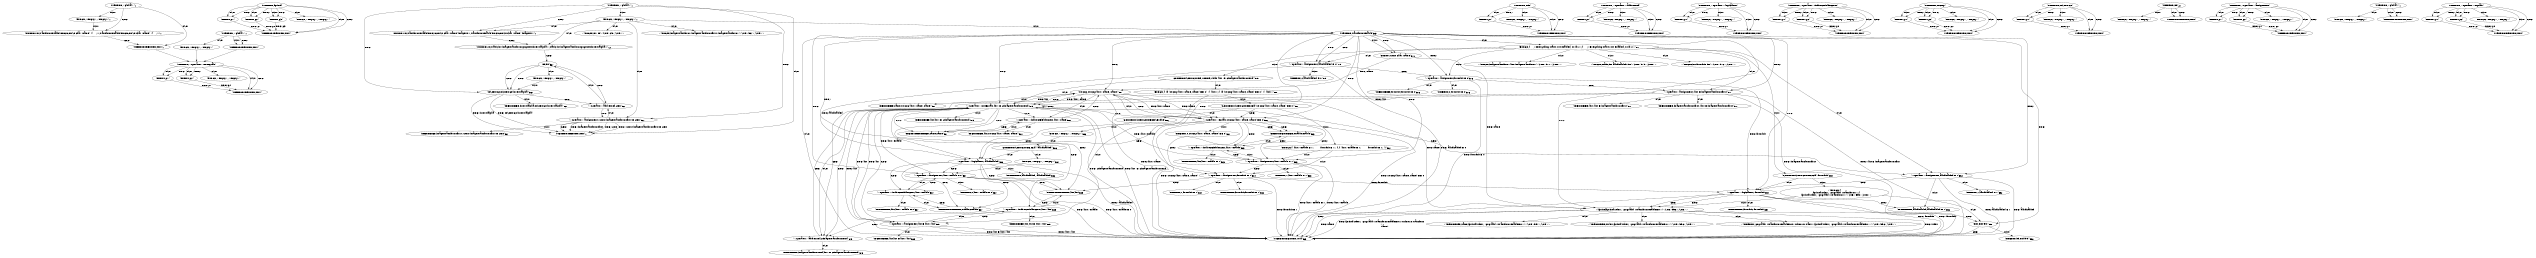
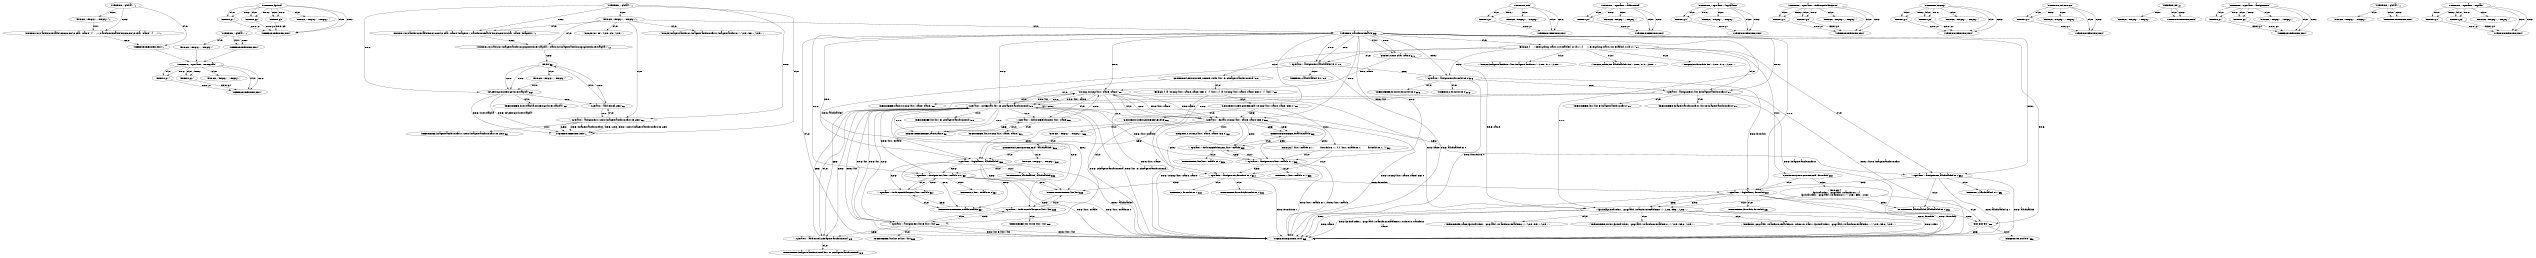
  digraph {
    n1 [label=<(METHOD,&lt;global&gt;)<SUB>1</SUB>>]
    n2 [label=<(BLOCK,&lt;empty&gt;,&lt;empty&gt;)<SUB>1</SUB>>]
    n3 [label=<(UNKNOWN,transform_enable(PNG_CONST char *name)  {     /...,transform_enable(PNG_CONST char *name)  {     /...)<SUB>1</SUB>>]
    n4 [label=<(METHOD_RETURN,ANY)<SUB>1</SUB>>]
    n5 [label=<(METHOD,&lt;operator&gt;.notEquals)>]
    n6 [label=<(PARAM,p1)>]
    n7 [label=<(PARAM,p2)>]
    n8 [label=<(BLOCK,&lt;empty&gt;,&lt;empty&gt;)>]
    n9 [label=<(METHOD_RETURN,ANY)>]
    n10 [label=<(METHOD,&lt;global&gt;)<SUB>1</SUB>>]
    n11 [label=<(BLOCK,&lt;empty&gt;,&lt;empty&gt;)>]
    n12 [label=<(METHOD_RETURN,ANY)>]
    n13 [label=<(METHOD,fprintf)>]
    n14 [label=<(PARAM,p1)>]
    n15 [label=<(PARAM,p2)>]
    n16 [label=<(PARAM,p3)>]
    n17 [label=<(BLOCK,&lt;empty&gt;,&lt;empty&gt;)>]
    n18 [label=<(METHOD_RETURN,ANY)>]
    n19 [label=<(METHOD,&lt;global&gt;)<SUB>1</SUB>>]
    n20 [label=<(BLOCK,&lt;empty&gt;,&lt;empty&gt;)<SUB>1</SUB>>]
    n21 [label=<(UNKNOWN,transform_enable(PNG_CONST char *name) image_tr...,transform_enable(PNG_CONST char *name) image_tr...)<SUB>1</SUB>>]
    n22 [label=<(&lt;operator&gt;.assignment,*const image_transform_first = &amp;PT)<SUB>567</SUB>>]
    n23 [label=<(ITSTRUCT,ITSTRUCT(invert_alpha))<SUB>567</SUB>>]
    n24 [label=<(METHOD_RETURN,ANY)<SUB>1</SUB>>]
    n25 [label=<(UNKNOWN,static int image_transform_png_set_invert_alpha...,static int image_transform_png_set_invert_alpha...)<SUB>12</SUB>>]
    n26 [label="<(LOCAL,IT : IT)<SUB>25</SUB>>"]
    n27 [label="<(LOCAL,image_transform* image_transform_first: image_transform*)<SUB>567</SUB>>"]
    n28 [label=<(METHOD,transform_enable)<SUB>569</SUB>>]
    n29 [label=<(IDENTIFIER,image_transform_first,*const image_transform_first = &amp;PT)<SUB>567</SUB>>]
    n30 [label=<(&lt;operator&gt;.addressOf,&amp;PT)<SUB>567</SUB>>]
    n31 [label=<(IDENTIFIER,invert_alpha,ITSTRUCT(invert_alpha))<SUB>567</SUB>>]
    n32 [label=<(PT,PT)<SUB>567</SUB>>]
    n33 [label=<(PARAM,const char *name)<SUB>570</SUB>>]
    n34 [label=<(BLOCK,{     /* Everything starts out enabled, so if w...,{     /* Everything starts out enabled, so if w...)<SUB>571</SUB>>]
    n35 [label=<(&lt;operator&gt;.assignment,all_disabled = 0)<SUB>575</SUB>>]
    n36 [label=<(&lt;operator&gt;.assignment,found_it = 0)<SUB>576</SUB>>]
    n37 [label=<(&lt;operator&gt;.assignment,*list = image_transform_first)<SUB>577</SUB>>]
    n38 [label=<(&lt;operator&gt;.notEquals,list != &amp;image_transform_end)<SUB>579</SUB>>]
    n39 [label=<(&lt;operator&gt;.equals,strcmp(list-&gt;name, name) == 0)<SUB>581</SUB>>]
    n40 [label=<(strcmp,strcmp(list-&gt;name, name))<SUB>581</SUB>>]
    n41 [label=<(&lt;operator&gt;.assignment,list-&gt;enable = 1)<SUB>583</SUB>>]
    n42 [label=<(&lt;operator&gt;.assignment,found_it = 1)<SUB>584</SUB>>]
    n43 [label=<(&lt;operator&gt;.logicalNot,!all_disabled)<SUB>586</SUB>>]
    n44 [label=<(&lt;operator&gt;.assignment,list-&gt;enable = 0)<SUB>587</SUB>>]
    n45 [label=<(&lt;operator&gt;.assignment,all_disabled = 1)<SUB>592</SUB>>]
    n46 [label=<(&lt;operator&gt;.logicalNot,!found_it)<SUB>594</SUB>>]
    n47 [label="<(fprintf,fprintf(stderr, &quot;pngvalid: --transform-enable=%...)<SUB>596</SUB>>"]
    n48 [label=<(exit,exit(99))<SUB>598</SUB>>]
    n49 [label=<(METHOD_RETURN,void)<SUB>569</SUB>>]
    n50 [label=<(BLOCK,&lt;empty&gt;,&lt;empty&gt;)>]
    n51 [label="<(LOCAL,static int all_disabled: int)<SUB>575</SUB>>"]
    n52 [label="<(LOCAL,int found_it: int)<SUB>576</SUB>>"]
    n53 [label="<(LOCAL,image_transform* list: image_transform*)<SUB>577</SUB>>"]
    n54 [label=<(CONTROL_STRUCTURE,WHILE,while (list != &amp;image_transform_end))<SUB>579</SUB>>]
    n55 [label=<(CONTROL_STRUCTURE,IF,if (!found_it))<SUB>594</SUB>>]
    n56 [label=<(LITERAL,0,all_disabled = 0)<SUB>575</SUB>>]
    n57 [label=<(IDENTIFIER,found_it,found_it = 0)<SUB>576</SUB>>]
    n58 [label=<(LITERAL,0,found_it = 0)<SUB>576</SUB>>]
    n59 [label=<(IDENTIFIER,list,*list = image_transform_first)<SUB>577</SUB>>]
    n60 [label=<(IDENTIFIER,image_transform_first,*list = image_transform_first)<SUB>577</SUB>>]
    n61 [label=<(&lt;operator&gt;.addressOf,&amp;image_transform_end)<SUB>579</SUB>>]
    n62 [label=<(IDENTIFIER,list,list != &amp;image_transform_end)<SUB>579</SUB>>]
    n63 [label=<(&lt;operator&gt;.indirectFieldAccess,list-&gt;name)<SUB>581</SUB>>]
    n64 [label=<(FIELD_IDENTIFIER,name,name)<SUB>581</SUB>>]
    n65 [label=<(&lt;operator&gt;.assignment,list = list-&gt;list)<SUB>589</SUB>>]
    n66 [label=<(&lt;operator&gt;.indirectFieldAccess,list-&gt;list)<SUB>589</SUB>>]
    n67 [label=<(FIELD_IDENTIFIER,list,list)<SUB>589</SUB>>]
    n68 [label=<(LITERAL,0,strcmp(list-&gt;name, name) == 0)<SUB>581</SUB>>]
    n69 [label=<(&lt;operator&gt;.indirectFieldAccess,list-&gt;enable)<SUB>583</SUB>>]
    n70 [label=<(FIELD_IDENTIFIER,enable,enable)<SUB>583</SUB>>]
    n71 [label=<(IDENTIFIER,name,strcmp(list-&gt;name, name))<SUB>581</SUB>>]
    n72 [label=<(LITERAL,1,list-&gt;enable = 1)<SUB>583</SUB>>]
    n73 [label=<(IDENTIFIER,found_it,found_it = 1)<SUB>582</SUB>>]
    n74 [label=<(LITERAL,1,found_it = 1)<SUB>584</SUB>>]
    n75 [label=<(IDENTIFIER,all_disabled,!all_disabled)<SUB>586</SUB>>]
    n76 [label=<(&lt;operator&gt;.indirectFieldAccess,list-&gt;enable)<SUB>587</SUB>>]
    n77 [label=<(FIELD_IDENTIFIER,enable,enable)<SUB>587</SUB>>]
    n78 [label=<(LITERAL,0,list-&gt;enable = 0)<SUB>587</SUB>>]
    n79 [label=<(IDENTIFIER,all_disabled,all_disabled = 1)<SUB>592</SUB>>]
    n80 [label=<(LITERAL,1,all_disabled = 1)<SUB>592</SUB>>]
    n81 [label=<(IDENTIFIER,found_it,!found_it)<SUB>594</SUB>>]
    n82 [label="<(IDENTIFIER,stderr,fprintf(stderr, &quot;pngvalid: --transform-enable=%...)<SUB>596</SUB>>"]
    n83 [label="<(LITERAL,&quot;pngvalid: --transform-enable=%s: unknown trans...,fprintf(stderr, &quot;pngvalid: --transform-enable=%...)<SUB>596</SUB>>"]
    n84 [label="<(IDENTIFIER,name,fprintf(stderr, &quot;pngvalid: --transform-enable=%...)<SUB>597</SUB>>"]
    n85 [label=<(LITERAL,99,exit(99))<SUB>598</SUB>>]
    n86 [label=<(BLOCK,{  if (strcmp(list-&gt;name, name) == 0)  {  list-...,{  if (strcmp(list-&gt;name, name) == 0)  {  list-...)<SUB>580</SUB>>]
    n87 [label="<(BLOCK,{\n      fprintf(stderr, &quot;pngvalid: --transform-...,{\n      fprintf(stderr, &quot;pngvalid: --transform-...)<SUB>595</SUB>>"]
    n88 [label=<(IDENTIFIER,image_transform_end,list != &amp;image_transform_end)<SUB>579</SUB>>]
    n89 [label=<(CONTROL_STRUCTURE,IF,if (strcmp(list-&gt;name, name) == 0))<SUB>581</SUB>>]
    n90 [label=<(IDENTIFIER,list,strcmp(list-&gt;name, name))<SUB>581</SUB>>]
    n91 [label=<(IDENTIFIER,list,list = list-&gt;list)<SUB>589</SUB>>]
    n92 [label=<(IDENTIFIER,list,list = list-&gt;list)<SUB>589</SUB>>]
    n93 [label=<(BLOCK,{  list-&gt;enable = 1;          found_it = 1;  },{  list-&gt;enable = 1;          found_it = 1;  })<SUB>582</SUB>>]
    n94 [label=<(CONTROL_STRUCTURE,ELSE,else)<SUB>586</SUB>>]
    n95 [label=<(BLOCK,&lt;empty&gt;,&lt;empty&gt;)<SUB>586</SUB>>]
    n96 [label=<(IDENTIFIER,list,list-&gt;enable = 1)<SUB>583</SUB>>]
    n97 [label=<(CONTROL_STRUCTURE,IF,if (!all_disabled))<SUB>586</SUB>>]
    n98 [label=<(BLOCK,&lt;empty&gt;,&lt;empty&gt;)<SUB>587</SUB>>]
-   n99 [label=<(IDENTIFIER,list,list-&gt;enable = 0)<SUB>587</SUB>>]
    n100 [label=<(METHOD,exit)>]
    n101 [label=<(PARAM,p1)>]
    n102 [label=<(BLOCK,&lt;empty&gt;,&lt;empty&gt;)>]
    n103 [label=<(METHOD_RETURN,ANY)>]
    n104 [label=<(METHOD,&lt;operator&gt;.addressOf)>]
    n105 [label=<(PARAM,p1)>]
    n106 [label=<(BLOCK,&lt;empty&gt;,&lt;empty&gt;)>]
    n107 [label=<(METHOD_RETURN,ANY)>]
    n108 [label=<(METHOD,&lt;operator&gt;.logicalNot)>]
    n109 [label=<(PARAM,p1)>]
    n110 [label=<(BLOCK,&lt;empty&gt;,&lt;empty&gt;)>]
    n111 [label=<(METHOD_RETURN,ANY)>]
    n112 [label=<(METHOD,&lt;operator&gt;.indirectFieldAccess)>]
    n113 [label=<(PARAM,p1)>]
    n114 [label=<(PARAM,p2)>]
    n115 [label=<(BLOCK,&lt;empty&gt;,&lt;empty&gt;)>]
    n116 [label=<(METHOD_RETURN,ANY)>]
    n117 [label=<(METHOD,strcmp)>]
    n118 [label=<(PARAM,p1)>]
    n119 [label=<(PARAM,p2)>]
    n120 [label=<(BLOCK,&lt;empty&gt;,&lt;empty&gt;)>]
    n121 [label=<(METHOD_RETURN,ANY)>]
    n122 [label=<(METHOD,ITSTRUCT)>]
    n123 [label=<(PARAM,p1)>]
    n124 [label=<(BLOCK,&lt;empty&gt;,&lt;empty&gt;)>]
    n125 [label=<(METHOD_RETURN,ANY)>]
    n126 [label=<(METHOD,PT)<SUB>27</SUB>>]
    n127 [label=<(BLOCK,&lt;empty&gt;,&lt;empty&gt;)>]
    n128 [label=<(METHOD_RETURN,ANY)>]
    n129 [label=<(METHOD,&lt;operator&gt;.assignment)>]
    n130 [label=<(PARAM,p1)>]
    n131 [label=<(PARAM,p2)>]
    n132 [label=<(BLOCK,&lt;empty&gt;,&lt;empty&gt;)>]
    n133 [label=<(METHOD_RETURN,ANY)>]
    n134 [label=<(METHOD,&lt;global&gt;)<SUB>1</SUB>>]
    n135 [label=<(BLOCK,&lt;empty&gt;,&lt;empty&gt;)>]
    n136 [label=<(METHOD_RETURN,ANY)>]
    n137 [label=<(METHOD,&lt;operator&gt;.equals)>]
    n138 [label=<(PARAM,p1)>]
    n139 [label=<(PARAM,p2)>]
    n140 [label=<(BLOCK,&lt;empty&gt;,&lt;empty&gt;)>]
    n141 [label=<(METHOD_RETURN,ANY)>]
    n1 -> n2 [label="AST: "]
    n1 -> n3 [label="CFG: "]
    n1 -> n4 [label="AST: "]
    n2 -> n3 [label="AST: "]
    n3 -> n4 [label="CFG: "]
    n4 -> n5
    n5 -> n6 [label="AST: "]
    n5 -> n6 [label="DDG: "]
    n5 -> n7 [label="AST: "]
    n5 -> n7 [label="DDG: "]
    n5 -> n8 [label="AST: "]
    n5 -> n9 [label="AST: "]
    n5 -> n9 [label="CFG: "]
    n6 -> n9 [label="DDG: p1"]
    n7 -> n9 [label="DDG: p2"]
    n10 -> n11 [label="AST: "]
    n10 -> n12 [label="AST: "]
    n10 -> n12 [label="CFG: "]
    n11 -> n5
    n12 -> n5
    n13 -> n14 [label="AST: "]
    n13 -> n14 [label="DDG: "]
    n13 -> n15 [label="AST: "]
    n13 -> n15 [label="DDG: "]
    n13 -> n16 [label="AST: "]
    n13 -> n16 [label="DDG: "]
    n13 -> n17 [label="AST: "]
    n13 -> n18 [label="AST: "]
    n13 -> n18 [label="CFG: "]
    n14 -> n18 [label="DDG: p1"]
    n15 -> n18 [label="DDG: p2"]
    n16 -> n18 [label="DDG: p3"]
    n19 -> n20 [label="AST: "]
    n19 -> n21 [label="CFG: "]
    n19 -> n22 [label="DDG: "]
    n19 -> n23 [label="DDG: "]
    n19 -> n24 [label="AST: "]
    n20 -> n21 [label="AST: "]
    n20 -> n22 [label="AST: "]
    n20 -> n25 [label="AST: "]
    n20 -> n26 [label="AST: "]
    n20 -> n27 [label="AST: "]
    n20 -> n28 [label="AST: "]
    n21 -> n25 [label="CFG: "]
    n22 -> n24 [label="CFG: "]
    n22 -> n24 [label="DDG: image_transform_first"]
    n22 -> n24 [label="DDG: &amp;PT"]
    n22 -> n24 [label="DDG: *const image_transform_first = &amp;PT"]
    n22 -> n29 [label="AST: "]
    n22 -> n30 [label="AST: "]
    n23 -> n24 [label="DDG: ITSTRUCT(invert_alpha)"]
    n23 -> n24 [label="DDG: invert_alpha"]
    n23 -> n30 [label="CFG: "]
    n23 -> n31 [label="AST: "]
    n25 -> n32 [label="CFG: "]
    n28 -> n33 [label="AST: "]
    n28 -> n33 [label="DDG: "]
    n28 -> n34 [label="AST: "]
    n28 -> n35 [label="CFG: "]
    n28 -> n35 [label="DDG: "]
    n28 -> n36 [label="DDG: "]
    n28 -> n37 [label="DDG: "]
    n28 -> n38 [label="DDG: "]
    n28 -> n39 [label="DDG: "]
    n28 -> n40 [label="DDG: "]
    n28 -> n41 [label="DDG: "]
    n28 -> n42 [label="DDG: "]
    n28 -> n43 [label="DDG: "]
    n28 -> n44 [label="DDG: "]
    n28 -> n45 [label="DDG: "]
    n28 -> n46 [label="DDG: "]
    n28 -> n47 [label="DDG: "]
    n28 -> n48 [label="DDG: "]
    n28 -> n49 [label="AST: "]
    n30 -> n22 [label="CFG: "]
    n30 -> n32 [label="AST: "]
    n32 -> n23 [label="CFG: "]
    n32 -> n23 [label="CDG: "]
    n32 -> n30 [label="CFG: "]
    n32 -> n50 [label="AST: "]
    n33 -> n40 [label="DDG: name"]
    n33 -> n47 [label="DDG: name"]
    n34 -> n35 [label="AST: "]
    n34 -> n36 [label="AST: "]
    n34 -> n37 [label="AST: "]
    n34 -> n45 [label="AST: "]
    n34 -> n51 [label="AST: "]
    n34 -> n52 [label="AST: "]
    n34 -> n53 [label="AST: "]
    n34 -> n54 [label="AST: "]
    n34 -> n55 [label="AST: "]
    n35 -> n36 [label="CFG: "]
    n35 -> n43 [label="DDG: all_disabled"]
    n35 -> n49 [label="DDG: all_disabled = 0"]
    n35 -> n56 [label="AST: "]
    n36 -> n37 [label="CFG: "]
    n36 -> n46 [label="DDG: found_it"]
    n36 -> n49 [label="DDG: found_it = 0"]
    n36 -> n57 [label="AST: "]
    n36 -> n58 [label="AST: "]
    n37 -> n38 [label="DDG: list"]
    n37 -> n49 [label="DDG: *list = image_transform_first"]
    n37 -> n49 [label="DDG: image_transform_first"]
    n37 -> n59 [label="AST: "]
    n37 -> n60 [label="AST: "]
    n37 -> n61 [label="CFG: "]
    n38 -> n38 [label="CDG: "]
    n38 -> n39 [label="CDG: "]
    n38 -> n40 [label="DDG: list"]
    n38 -> n40 [label="CDG: "]
    n38 -> n45 [label="CFG: "]
    n38 -> n49 [label="DDG: list"]
    n38 -> n49 [label="DDG: &amp;image_transform_end"]
    n38 -> n49 [label="DDG: list != &amp;image_transform_end"]
    n38 -> n61 [label="AST: "]
    n38 -> n61 [label="CDG: "]
    n38 -> n62 [label="AST: "]
    n38 -> n63 [label="CDG: "]
    n38 -> n64 [label="CFG: "]
    n38 -> n64 [label="CDG: "]
    n38 -> n65 [label="DDG: list"]
    n38 -> n65 [label="CDG: "]
    n38 -> n66 [label="CDG: "]
    n38 -> n67 [label="CDG: "]
    n39 -> n40 [label="AST: "]
    n39 -> n41 [label="CDG: "]
    n39 -> n42 [label="CDG: "]
    n39 -> n43 [label="CFG: "]
    n39 -> n43 [label="CDG: "]
    n39 -> n49 [label="DDG: strcmp(list-&gt;name, name)"]
    n39 -> n49 [label="DDG: strcmp(list-&gt;name, name) == 0"]
    n39 -> n68 [label="AST: "]
    n39 -> n69 [label="CDG: "]
    n39 -> n70 [label="CFG: "]
    n39 -> n70 [label="CDG: "]
    n40 -> n38 [label="DDG: list-&gt;name"]
    n40 -> n39 [label="CFG: "]
    n40 -> n39 [label="DDG: list-&gt;name"]
    n40 -> n39 [label="DDG: name"]
    n40 -> n47 [label="DDG: name"]
    n40 -> n49 [label="DDG: list-&gt;name"]
    n40 -> n63 [label="AST: "]
    n40 -> n71 [label="AST: "]
    n41 -> n38 [label="DDG: list-&gt;enable"]
    n41 -> n42 [label="CFG: "]
    n41 -> n49 [label="DDG: list-&gt;enable"]
    n41 -> n49 [label="DDG: list-&gt;enable = 1"]
    n41 -> n69 [label="AST: "]
    n41 -> n72 [label="AST: "]
    n42 -> n46 [label="DDG: found_it"]
    n42 -> n49 [label="DDG: found_it = 1"]
    n42 -> n67 [label="CFG: "]
    n42 -> n73 [label="AST: "]
    n42 -> n74 [label="AST: "]
    n43 -> n44 [label="CDG: "]
    n43 -> n49 [label="DDG: !all_disabled"]
    n43 -> n67 [label="CFG: "]
    n43 -> n75 [label="AST: "]
    n43 -> n76 [label="CDG: "]
    n43 -> n77 [label="CFG: "]
    n43 -> n77 [label="CDG: "]
    n44 -> n38 [label="DDG: list-&gt;enable"]
    n44 -> n49 [label="DDG: list-&gt;enable"]
    n44 -> n49 [label="DDG: list-&gt;enable = 0"]
    n44 -> n67 [label="CFG: "]
    n44 -> n76 [label="AST: "]
    n44 -> n78 [label="AST: "]
    n45 -> n46 [label="CFG: "]
    n45 -> n49 [label="DDG: all_disabled"]
    n45 -> n49 [label="DDG: all_disabled = 1"]
    n45 -> n79 [label="AST: "]
    n45 -> n80 [label="AST: "]
    n46 -> n47 [label="CFG: "]
    n46 -> n47 [label="CDG: "]
    n46 -> n49 [label="CFG: "]
    n46 -> n49 [label="DDG: found_it"]
    n46 -> n49 [label="DDG: !found_it"]
    n46 -> n79 [label="CDG: "]
    n46 -> n81 [label="AST: "]
    n47 -> n48 [label="CFG: "]
    n47 -> n49 [label="DDG: name"]
    n47 -> n49 [label="DDG: fprintf(stderr, &quot;pngvalid: --transform-enable=%s: unknown transform\n&quot;,\n         name)"]
    n47 -> n49 [label="DDG: stderr"]
    n47 -> n82 [label="AST: "]
    n47 -> n83 [label="AST: "]
    n47 -> n84 [label="AST: "]
    n48 -> n49 [label="CFG: "]
    n48 -> n85 [label="AST: "]
    n50 -> n23 [label="AST: "]
    n54 -> n38 [label="AST: "]
    n54 -> n86 [label="AST: "]
    n55 -> n46 [label="AST: "]
    n55 -> n87 [label="AST: "]
    n61 -> n38 [label="CFG: "]
    n61 -> n88 [label="AST: "]
    n63 -> n40 [label="CFG: "]
    n63 -> n64 [label="AST: "]
    n63 -> n90 [label="AST: "]
    n64 -> n63 [label="CFG: "]
    n65 -> n38 [label="DDG: list"]
    n65 -> n49 [label="DDG: list-&gt;list"]
    n65 -> n49 [label="DDG: list = list-&gt;list"]
-   n66 -> n61 [label="CFG: "]
+   n65 -> n61 [label="CFG: "]
    n65 -> n66 [label="AST: "]
    n65 -> n91 [label="AST: "]
    n66 -> n65 [label="CFG: "]
    n66 -> n67 [label="AST: "]
    n66 -> n92 [label="AST: "]
    n67 -> n66 [label="CFG: "]
    n69 -> n41 [label="CFG: "]
    n69 -> n70 [label="AST: "]
    n69 -> n96 [label="AST: "]
    n70 -> n69 [label="CFG: "]
    n76 -> n44 [label="CFG: "]
    n76 -> n77 [label="AST: "]
-   n76 -> n99 [label="AST: "]
    n77 -> n76 [label="CFG: "]
    n86 -> n65 [label="AST: "]
    n86 -> n89 [label="AST: "]
    n87 -> n47 [label="AST: "]
    n87 -> n48 [label="AST: "]
    n89 -> n39 [label="CDG: "]
    n89 -> n93 [label="AST: "]
    n89 -> n94 [label="AST: "]
    n93 -> n41 [label="AST: "]
    n93 -> n42 [label="AST: "]
    n94 -> n95 [label="AST: "]
    n95 -> n97 [label="AST: "]
    n97 -> n43 [label="AST: "]
    n97 -> n98 [label="AST: "]
    n98 -> n44 [label="AST: "]
    n100 -> n101 [label="AST: "]
    n100 -> n101 [label="DDG: "]
    n100 -> n102 [label="AST: "]
    n100 -> n103 [label="AST: "]
    n100 -> n103 [label="CFG: "]
    n101 -> n103 [label="DDG: p1"]
    n104 -> n105 [label="AST: "]
    n104 -> n105 [label="DDG: "]
    n104 -> n106 [label="AST: "]
    n104 -> n107 [label="AST: "]
    n104 -> n107 [label="CFG: "]
    n105 -> n107 [label="DDG: p1"]
    n108 -> n109 [label="AST: "]
    n108 -> n109 [label="DDG: "]
    n108 -> n110 [label="AST: "]
    n108 -> n111 [label="AST: "]
    n108 -> n111 [label="CFG: "]
    n109 -> n111 [label="DDG: p1"]
    n112 -> n113 [label="AST: "]
    n112 -> n113 [label="DDG: "]
    n112 -> n114 [label="AST: "]
    n112 -> n114 [label="DDG: "]
    n112 -> n115 [label="AST: "]
    n112 -> n116 [label="AST: "]
    n112 -> n116 [label="CFG: "]
    n113 -> n116 [label="DDG: p1"]
    n114 -> n116 [label="DDG: p2"]
    n117 -> n118 [label="AST: "]
    n117 -> n118 [label="DDG: "]
    n117 -> n119 [label="AST: "]
    n117 -> n119 [label="DDG: "]
    n117 -> n120 [label="AST: "]
    n117 -> n121 [label="AST: "]
    n117 -> n121 [label="CFG: "]
    n118 -> n121 [label="DDG: p1"]
    n119 -> n121 [label="DDG: p2"]
    n122 -> n123 [label="AST: "]
    n122 -> n123 [label="DDG: "]
    n122 -> n124 [label="AST: "]
    n122 -> n125 [label="AST: "]
    n122 -> n125 [label="CFG: "]
    n123 -> n125 [label="DDG: p1"]
    n126 -> n127 [label="AST: "]
    n126 -> n128 [label="AST: "]
    n126 -> n128 [label="CFG: "]
    n129 -> n130 [label="AST: "]
    n129 -> n130 [label="DDG: "]
    n129 -> n131 [label="AST: "]
    n129 -> n131 [label="DDG: "]
    n129 -> n132 [label="AST: "]
    n129 -> n133 [label="AST: "]
    n129 -> n133 [label="CFG: "]
    n130 -> n133 [label="DDG: p1"]
    n131 -> n133 [label="DDG: p2"]
    n134 -> n135 [label="AST: "]
    n134 -> n136 [label="AST: "]
    n134 -> n136 [label="CFG: "]
    n137 -> n138 [label="AST: "]
    n137 -> n138 [label="DDG: "]
    n137 -> n139 [label="AST: "]
    n137 -> n139 [label="DDG: "]
    n137 -> n140 [label="AST: "]
    n137 -> n141 [label="AST: "]
    n137 -> n141 [label="CFG: "]
    n138 -> n141 [label="DDG: p1"]
    n139 -> n141 [label="DDG: p2"]
  }
